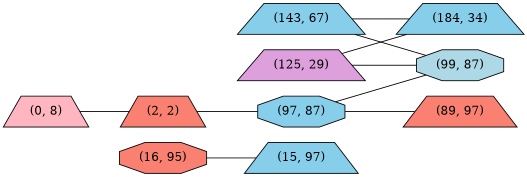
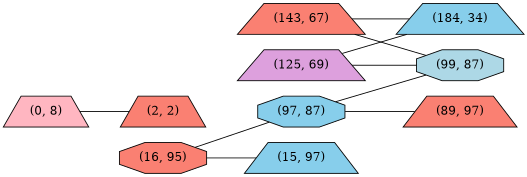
  graph {
    rankdir=LR
    node [fillcolor=skyblue shape=trapezium style=filled]
    edge [color=black weight=1]
    n1 [fillcolor=lightpink label="(0, 8)"]
    "(2, 2)" [fillcolor=salmon]
    "(99, 87)" [fillcolor=lightblue shape=octagon]
-   "(143, 67)"
+   "(143, 67)" [fillcolor=salmon]
    n5 [label="(184, 34)"]
-   "(125, 29)" [fillcolor=plum]
+   "(125, 29)" [fillcolor=plum label="(125, 69)"]
    "(16, 95)" [fillcolor=salmon shape=octagon]
    "(97, 87)" [shape=octagon]
    "(15, 97)"
    "(89, 97)" [fillcolor=salmon]
    n1 -- "(2, 2)" [weight=4]
    "(143, 67)" -- "(99, 87)"
    "(143, 67)" -- n5
    "(125, 29)" -- "(99, 87)"
    "(125, 29)" -- n5
-   "(2, 2)" -- "(97, 87)"
+   "(16, 95)" -- "(97, 87)"
    "(16, 95)" -- "(15, 97)"
    "(97, 87)" -- "(99, 87)"
    "(97, 87)" -- "(89, 97)"
  }
